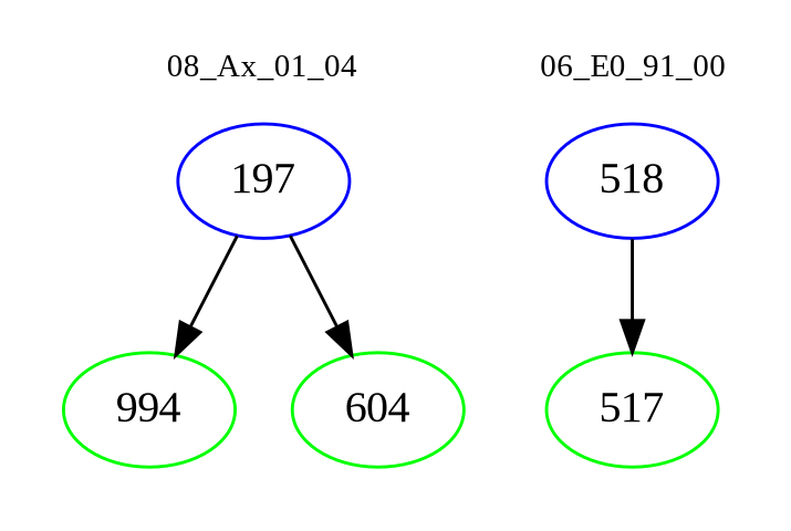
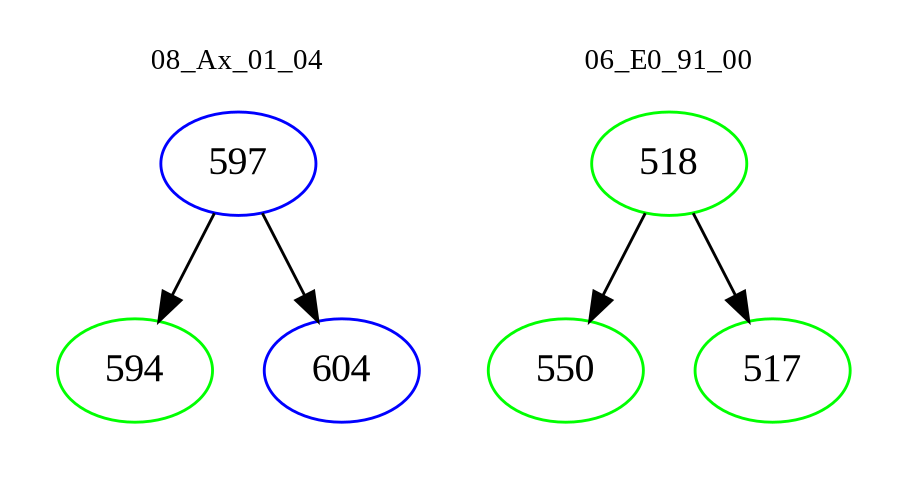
  digraph {
    fontname="Liberation Serif"
    node [color=green fontname="Liberation Serif"]
    edge [color=black fontname="Liberation Serif"]
-   n1 [color=blue label=197]
-   n2 [label=994]
-   n3 [label=604]
-   n4 [color=blue label=518]
+   n1 [color=blue label=597]
+   n2 [label=594]
+   n3 [color=blue label=604]
+   n4 [label=518]
+   n5 [label=550]
    n6 [label=517]
    subgraph cluster_1 {
      color=white
      fontsize=10
      label="08_Ax_01_04"
      n1
      n2
      n3
    }
    subgraph cluster_2 {
      color=white
      fontsize=10
      label="06_E0_91_00"
      n4
+     n5
      n6
    }
    n1 -> n2
    n1 -> n3
+   n4 -> n5
    n4 -> n6
  }
